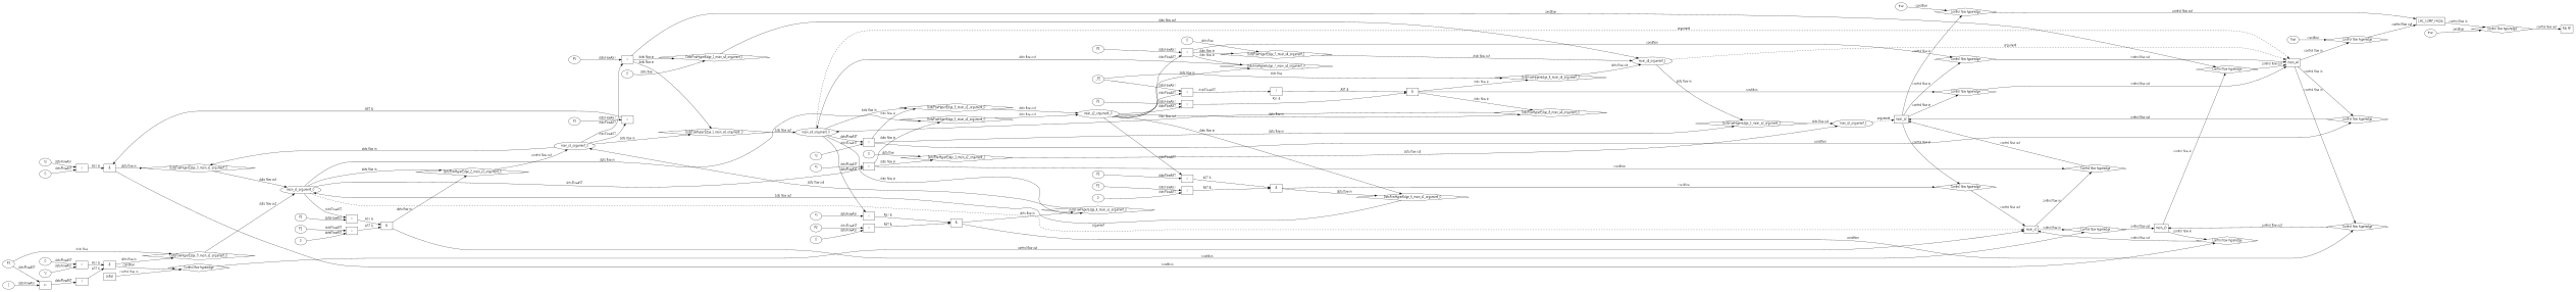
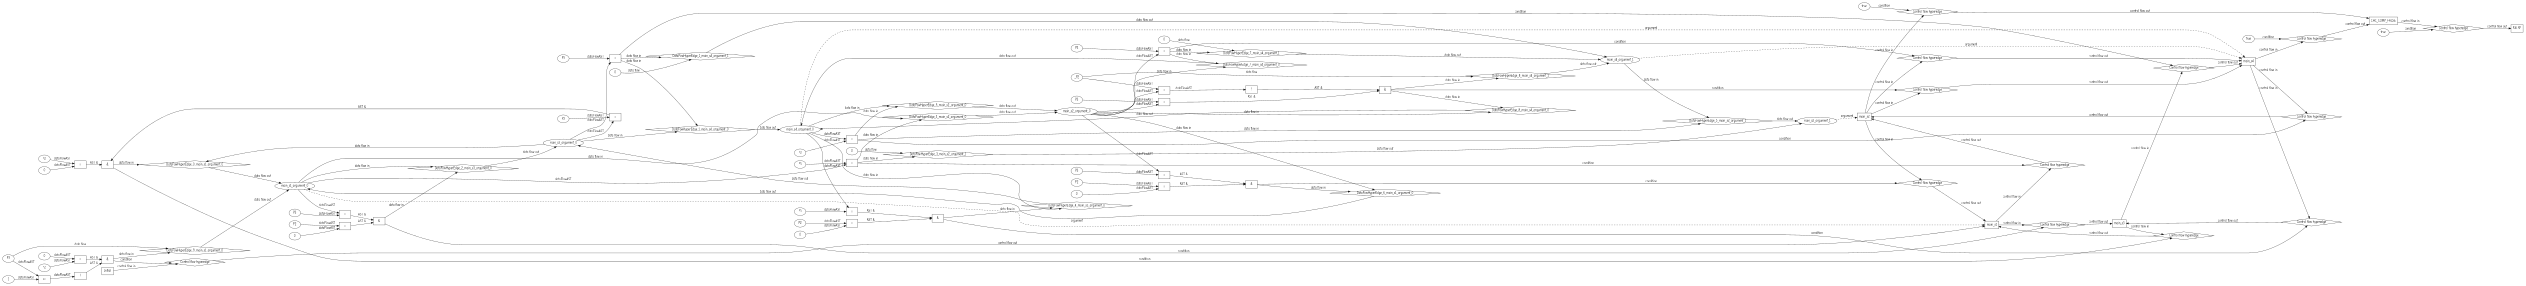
  digraph {
    fontname="Comic Neue"
    rankdir=LR
    node [fontname="Comic Neue" nodeName=argument0 shape=rect]
    edge [fontname="Comic Neue"]
    n1 [label=CHC_COMP_FALSE nodeName=CHC_COMP_FALSE]
    n2 [label="Control flow hyperedge" nodeName=ControlFowHyperEdge_12 shape=diamond]
    n3 [label=FALSE nodeName=FALSE]
    n4 [label=main_s1 nodeName=main_s1]
    n5 [label="Control flow hyperedge" nodeName=ControlFowHyperEdge_2 shape=diamond]
    n6 [label="Control flow hyperedge" nodeName=ControlFowHyperEdge_3 shape=diamond]
    n7 [label=main_s3 nodeName=main_s3]
    n8 [label=main_s2 nodeName=main_s2]
    n9 [label="Control flow hyperedge" nodeName=ControlFowHyperEdge_6 shape=diamond]
    n10 [label="Control flow hyperedge" nodeName=ControlFowHyperEdge_7 shape=diamond]
    n11 [label="Control flow hyperedge" nodeName=ControlFowHyperEdge_8 shape=diamond]
    n12 [label="Control flow hyperedge" nodeName=ControlFowHyperEdge_11 shape=diamond]
    n13 [label=main_s4 nodeName=main_s4]
    n14 [label="Control flow hyperedge" nodeName=ControlFowHyperEdge_0 shape=diamond]
    n15 [label="Control flow hyperedge" nodeName=ControlFowHyperEdge_1 shape=diamond]
    n16 [label="Control flow hyperedge" nodeName=ControlFowHyperEdge_4 shape=diamond]
    n17 [label="Control flow hyperedge" nodeName=ControlFowHyperEdge_5 shape=diamond]
    n18 [label="Control flow hyperedge" nodeName=ControlFowHyperEdge_10 shape=diamond]
    n19 [label=Initial nodeName=Initial]
    n20 [label="Control flow hyperedge" nodeName=ControlFowHyperEdge_9 shape=diamond]
    n21 [label=main_s1_argument_0 shape=oval]
    n22 [label="=" nodeName=xxxmain_s3___main_s1_2xxxguard1_node_0]
    n23 [label="=" nodeName=xxxmain_s2___main_s1_3xxxguard_0_node_0]
    n24 [label=DataFowHyperEdge_2_main_s3_argument_0 nodeName=DataFowHyperEdge_2_main_s3_argument_0 shape=diamond]
    n25 [label=DataFowHyperEdge_3_main_s2_argument_0 nodeName=DataFowHyperEdge_3_main_s2_argument_0 shape=diamond]
    n26 [label="&" nodeName=xxxmain_s3___main_s1_2xxx_and]
    n27 [label=DataFowHyperEdge_3_main_s2_argument_1 nodeName=DataFowHyperEdge_3_main_s2_argument_1 shape=diamond]
    n28 [label=main_s3_argument_0 shape=oval]
    n29 [label=main_s2_argument_0 shape=oval]
    n30 [label="=" nodeName=xxxmain_s1___main_s3_0xxxguard1_node_0]
    n31 [label="=" nodeName=xxxmain_s4___main_s3_1xxxguard_0_node_0]
    n32 [label=DataFowHyperEdge_0_main_s1_argument_0 nodeName=DataFowHyperEdge_0_main_s1_argument_0 shape=diamond]
    n33 [label=DataFowHyperEdge_1_main_s4_argument_0 nodeName=DataFowHyperEdge_1_main_s4_argument_0 shape=diamond]
    n34 [label="&" nodeName=xxxmain_s1___main_s3_0xxx_and]
    n35 [label=DataFowHyperEdge_1_main_s4_argument_1 nodeName=DataFowHyperEdge_1_main_s4_argument_1 shape=diamond]
    n36 [label=main_s4_argument_0 shape=oval]
    n37 [label="=" nodeName=xxxmain_s3___main_s4_4xxxguard1_node_0]
    n38 [label="=" nodeName=xxxmain_s2___main_s4_5xxxguard_0_node_0]
    n39 [label=DataFowHyperEdge_4_main_s3_argument_0 nodeName=DataFowHyperEdge_4_main_s3_argument_0 shape=diamond]
    n40 [label=DataFowHyperEdge_5_main_s2_argument_0 nodeName=DataFowHyperEdge_5_main_s2_argument_0 shape=diamond]
    n41 [label="&" nodeName=xxxmain_s3___main_s4_4xxx_and]
    n42 [label=DataFowHyperEdge_5_main_s2_argument_1 nodeName=DataFowHyperEdge_5_main_s2_argument_1 shape=diamond]
    n43 [label=main_s4_argument_1 nodeName=argument1 shape=oval]
    n44 [label=main_s2_argument_1 nodeName=argument1 shape=oval]
    n45 [label="=" nodeName=xxxmain_s1___main_s2_6xxxguard1_node_0]
    n46 [label="=" nodeName=xxxmain_s4___main_s2_7xxxguard_0_node_0]
    n47 [label="=" nodeName=xxxmain_s4___main_s2_8xxxguard_0_node_1]
    n48 [label="=" nodeName=xxxmain_s4___main_s2_8xxxguard1_node_0]
    n49 [label=DataFowHyperEdge_6_main_s1_argument_0 nodeName=DataFowHyperEdge_6_main_s1_argument_0 shape=diamond]
    n50 [label=DataFowHyperEdge_7_main_s4_argument_0 nodeName=DataFowHyperEdge_7_main_s4_argument_0 shape=diamond]
    n51 [label=DataFowHyperEdge_8_main_s4_argument_0 nodeName=DataFowHyperEdge_8_main_s4_argument_0 shape=diamond]
    n52 [label="&" nodeName=xxxmain_s1___main_s2_6xxx_and]
    n53 [label=DataFowHyperEdge_7_main_s4_argument_1 nodeName=DataFowHyperEdge_7_main_s4_argument_1 shape=diamond]
    n54 [label="!" nodeName=xxxmain_s4___main_s2_8xxxguard_0_node_0]
    n55 [label="&" nodeName=xxxmain_s4___main_s2_8xxx_and]
    n56 [label="=" nodeName=xxxmain_s1___main_s3_0xxxguard_0_node_0]
    n57 [label=P2 nodeName=xxxmain_s1___main_s3_0xxxguard_0_node_1 shape=""]
    n58 [label=0 nodeName=xxxmain_s1___main_s3_0xxxguard_0_node_2 shape=""]
    n59 [label=P3 nodeName=xxxmain_s1___main_s3_0xxxguard1_node_1 shape=""]
    n60 [label=P3 nodeName=xxxmain_s4___main_s3_1xxxguard_0_node_1 shape=""]
    n61 [label=0 nodeName=xxxmain_s4___main_s3_1xxxdataFlow_0_node_0 shape=""]
    n62 [label="=" nodeName=xxxmain_s3___main_s1_2xxxguard_0_node_0]
    n63 [label=P2 nodeName=xxxmain_s3___main_s1_2xxxguard_0_node_1 shape=""]
    n64 [label=0 nodeName=xxxmain_s3___main_s1_2xxxguard_0_node_2 shape=""]
    n65 [label=P3 nodeName=xxxmain_s3___main_s1_2xxxguard1_node_1 shape=""]
    n66 [label=P3 nodeName=xxxmain_s2___main_s1_3xxxguard_0_node_1 shape=""]
    n67 [label=0 nodeName=xxxmain_s2___main_s1_3xxxdataFlow_0_node_0 shape=""]
    n68 [label="=" nodeName=xxxmain_s3___main_s4_4xxxguard_0_node_0]
    n69 [label=P2 nodeName=xxxmain_s3___main_s4_4xxxguard_0_node_1 shape=""]
    n70 [label=0 nodeName=xxxmain_s3___main_s4_4xxxguard_0_node_2 shape=""]
    n71 [label=P3 nodeName=xxxmain_s3___main_s4_4xxxguard1_node_1 shape=""]
    n72 [label=P3 nodeName=xxxmain_s2___main_s4_5xxxguard_0_node_1 shape=""]
    n73 [label="=" nodeName=xxxmain_s1___main_s2_6xxxguard_0_node_0]
    n74 [label=P2 nodeName=xxxmain_s1___main_s2_6xxxguard_0_node_1 shape=""]
    n75 [label=0 nodeName=xxxmain_s1___main_s2_6xxxguard_0_node_2 shape=""]
    n76 [label=P3 nodeName=xxxmain_s1___main_s2_6xxxguard1_node_1 shape=""]
    n77 [label=P3 nodeName=xxxmain_s4___main_s2_7xxxguard_0_node_1 shape=""]
    n78 [label=0 nodeName=xxxmain_s4___main_s2_7xxxdataFlow_0_node_0 shape=""]
    n79 [label=DataFowHyperEdge_8_main_s4_argument_1 nodeName=DataFowHyperEdge_8_main_s4_argument_1 shape=diamond]
    n80 [label=_P2 nodeName=xxxmain_s4___main_s2_8xxxdataFlow_0_node_0 shape=""]
    n81 [label=P3 nodeName=xxxmain_s4___main_s2_8xxxguard1_node_1 shape=""]
    n82 [label="&" nodeName=xxxmain_s1___Initial_9xxx_and]
    n83 [label=DataFowHyperEdge_9_main_s1_argument_0 nodeName=DataFowHyperEdge_9_main_s1_argument_0 shape=diamond]
    n84 [label="!" nodeName=xxxmain_s1___Initial_9xxxguard_0_node_0]
    n85 [label=">=" nodeName=xxxmain_s1___Initial_9xxxguard_0_node_1]
    n86 [label=1 nodeName=xxxmain_s1___Initial_9xxxguard_0_node_2 shape=""]
    n87 [label=P3 nodeName=xxxmain_s1___Initial_9xxxdataFlow_0_node_0 shape=""]
    n88 [label="=" nodeName=xxxmain_s1___Initial_9xxxguard1_node_0]
    n89 [label=P2 nodeName=xxxmain_s1___Initial_9xxxguard1_node_1 shape=""]
    n90 [label=0 nodeName=xxxmain_s1___Initial_9xxxguard1_node_2 shape=""]
    n91 [label=true nodeName=xxxCHC_COMP_FALSE___main_s4_10xxxguard_0_node_0 shape=""]
    n92 [label=true nodeName=xxxCHC_COMP_FALSE___main_s2_11xxxguard_0_node_0 shape=""]
    n93 [label=true nodeName=xxxFALSE___CHC_COMP_FALSE_12xxxguard_0_node_0 shape=""]
    n1 -> n2 [label="control flow in"]
    n2 -> n3 [label="control flow out"]
    n4 -> n5 [label="control flow in"]
    n4 -> n6 [label="control flow in"]
    n5 -> n7 [label="control flow out"]
    n6 -> n8 [label="control flow out"]
    n7 -> n14 [label="control flow in"]
    n7 -> n15 [label="control flow in"]
    n8 -> n9 [label="control flow in"]
    n8 -> n10 [label="control flow in"]
    n8 -> n11 [label="control flow in"]
    n8 -> n12 [label="control flow in"]
    n9 -> n4 [label="control flow out"]
    n10 -> n13 [label="control flow out"]
    n11 -> n13 [label="control flow out"]
    n12 -> n1 [label="control flow out"]
    n13 -> n16 [label="control flow in"]
    n13 -> n17 [label="control flow in"]
    n13 -> n18 [label="control flow in"]
    n14 -> n4 [label="control flow out"]
    n15 -> n13 [label="control flow out"]
    n16 -> n7 [label="control flow out"]
    n17 -> n8 [label="control flow out"]
    n18 -> n1 [label="control flow out"]
    n19 -> n20 [label="control flow in"]
    n20 -> n4 [label="control flow out"]
    n21 -> n4 [label=argument style=dashed]
    n21 -> n22 [label=dataFlowAST]
    n21 -> n23 [label=dataFlowAST]
    n21 -> n24 [label="data flow in"]
    n21 -> n25 [label="data flow in"]
    n22 -> n26 [label="AST &"]
    n23 -> n6 [label=condition]
    n23 -> n25 [label="data flow in"]
    n23 -> n27 [label="data flow in"]
-   n24 -> n28 [label="control flow out"]
+   n24 -> n28 [label="data flow out"]
    n25 -> n29 [label="data flow out"]
    n26 -> n5 [label=condition]
    n26 -> n24 [label="data flow in"]
    n27 -> n44 [label="data flow out"]
    n28 -> n30 [label=dataFlowAST]
    n28 -> n31 [label=dataFlowAST]
    n28 -> n32 [label="data flow in"]
    n28 -> n33 [label="data flow in"]
    n29 -> n45 [label=dataFlowAST]
    n29 -> n46 [label=dataFlowAST]
    n29 -> n47 [label=dataFlowAST]
    n29 -> n48 [label=dataFlowAST]
    n29 -> n49 [label="data flow in"]
    n29 -> n50 [label="data flow in"]
    n29 -> n51 [label="data flow in"]
    n30 -> n34 [label="AST &"]
    n31 -> n15 [label=condition]
    n31 -> n33 [label="data flow in"]
    n31 -> n35 [label="data flow in"]
    n32 -> n21 [label="data flow out"]
    n33 -> n36 [label="data flow out"]
    n34 -> n14 [label=condition]
    n34 -> n32 [label="data flow in"]
    n35 -> n43 [label="data flow out"]
    n36 -> n13 [label=argument style=dashed]
    n36 -> n37 [label=dataFlowAST]
    n36 -> n38 [label=dataFlowAST]
    n36 -> n39 [label="data flow in"]
    n36 -> n40 [label="data flow in"]
    n37 -> n41 [label="AST &"]
    n38 -> n17 [label=condition]
    n38 -> n40 [label="data flow in"]
    n38 -> n42 [label="data flow in"]
    n39 -> n28 [label="data flow out"]
    n40 -> n29 [label="data flow out"]
    n41 -> n16 [label=condition]
    n41 -> n39 [label="data flow in"]
    n42 -> n44 [label="data flow out"]
    n43 -> n13 [label=argument style=dashed]
    n43 -> n42 [label="data flow in"]
    n44 -> n8 [label=argument style=dashed]
    n45 -> n52 [label="AST &"]
    n46 -> n10 [label=condition]
    n46 -> n50 [label="data flow in"]
    n46 -> n53 [label="data flow in"]
    n47 -> n54 [label=dataFlowAST]
    n48 -> n55 [label="AST &"]
    n49 -> n21 [label="data flow out"]
    n50 -> n36 [label="data flow out"]
    n51 -> n36 [label="data flow out"]
    n52 -> n9 [label=condition]
    n52 -> n49 [label="data flow in"]
    n53 -> n43 [label="data flow out"]
    n54 -> n55 [label="AST &"]
    n55 -> n11 [label=condition]
    n55 -> n51 [label="data flow in"]
    n55 -> n79 [label="data flow in"]
    n56 -> n34 [label="AST &"]
    n57 -> n56 [label=dataFlowAST]
    n58 -> n56 [label=dataFlowAST]
    n59 -> n30 [label=dataFlowAST]
    n60 -> n31 [label=dataFlowAST]
    n61 -> n35 [label="data flow"]
    n62 -> n26 [label="AST &"]
    n63 -> n62 [label=dataFlowAST]
    n64 -> n62 [label=dataFlowAST]
    n65 -> n22 [label=dataFlowAST]
    n66 -> n23 [label=dataFlowAST]
    n67 -> n27 [label="data flow"]
    n68 -> n41 [label="AST &"]
    n69 -> n68 [label=dataFlowAST]
    n70 -> n68 [label=dataFlowAST]
    n71 -> n37 [label=dataFlowAST]
    n72 -> n38 [label=dataFlowAST]
    n73 -> n52 [label="AST &"]
    n74 -> n73 [label=dataFlowAST]
    n75 -> n73 [label=dataFlowAST]
    n76 -> n45 [label=dataFlowAST]
    n77 -> n46 [label=dataFlowAST]
    n78 -> n53 [label="data flow"]
    n79 -> n43 [label="data flow out"]
    n80 -> n47 [label=dataFlowAST]
    n80 -> n79 [label="data flow"]
    n81 -> n48 [label=dataFlowAST]
    n82 -> n20 [label=condition]
    n82 -> n83 [label="data flow in"]
    n83 -> n21 [label="data flow out"]
    n84 -> n82 [label="AST &"]
    n85 -> n84 [label=dataFlowAST]
    n86 -> n85 [label=dataFlowAST]
    n87 -> n83 [label="data flow"]
    n87 -> n85 [label=dataFlowAST]
    n88 -> n82 [label="AST &"]
    n89 -> n88 [label=dataFlowAST]
    n90 -> n88 [label=dataFlowAST]
    n91 -> n18 [label=condition]
    n92 -> n12 [label=condition]
    n93 -> n2 [label=condition]
  }
